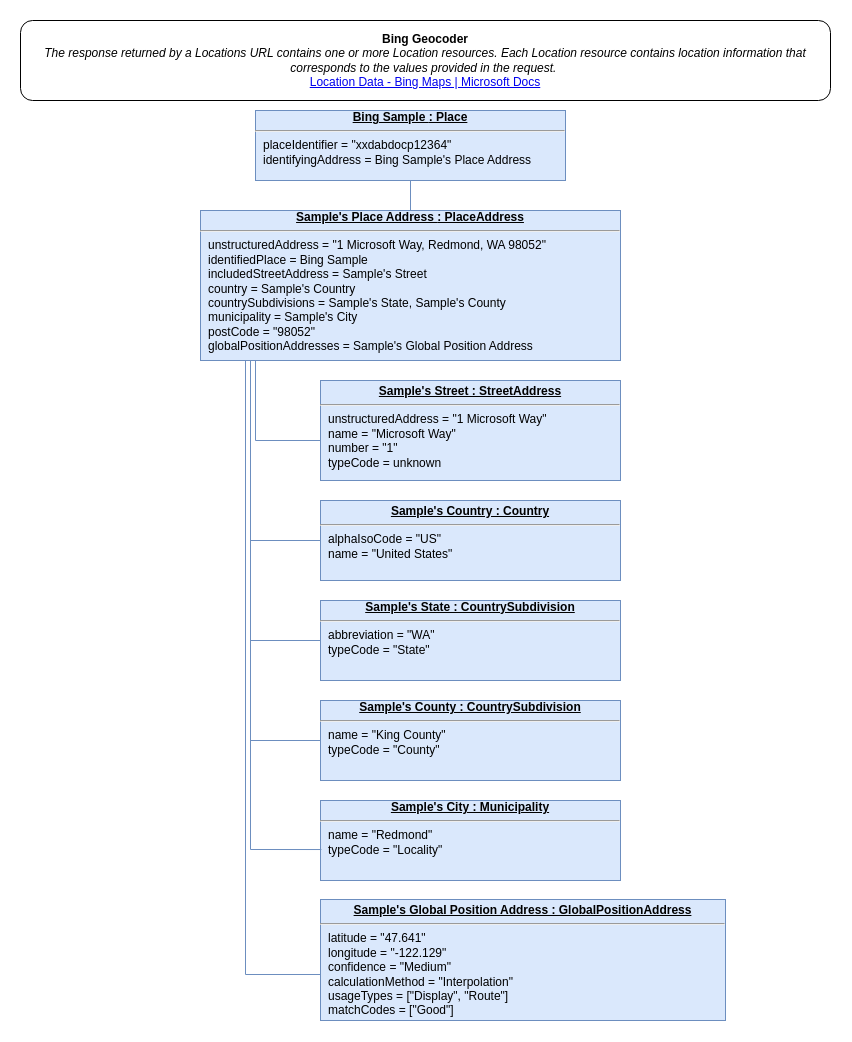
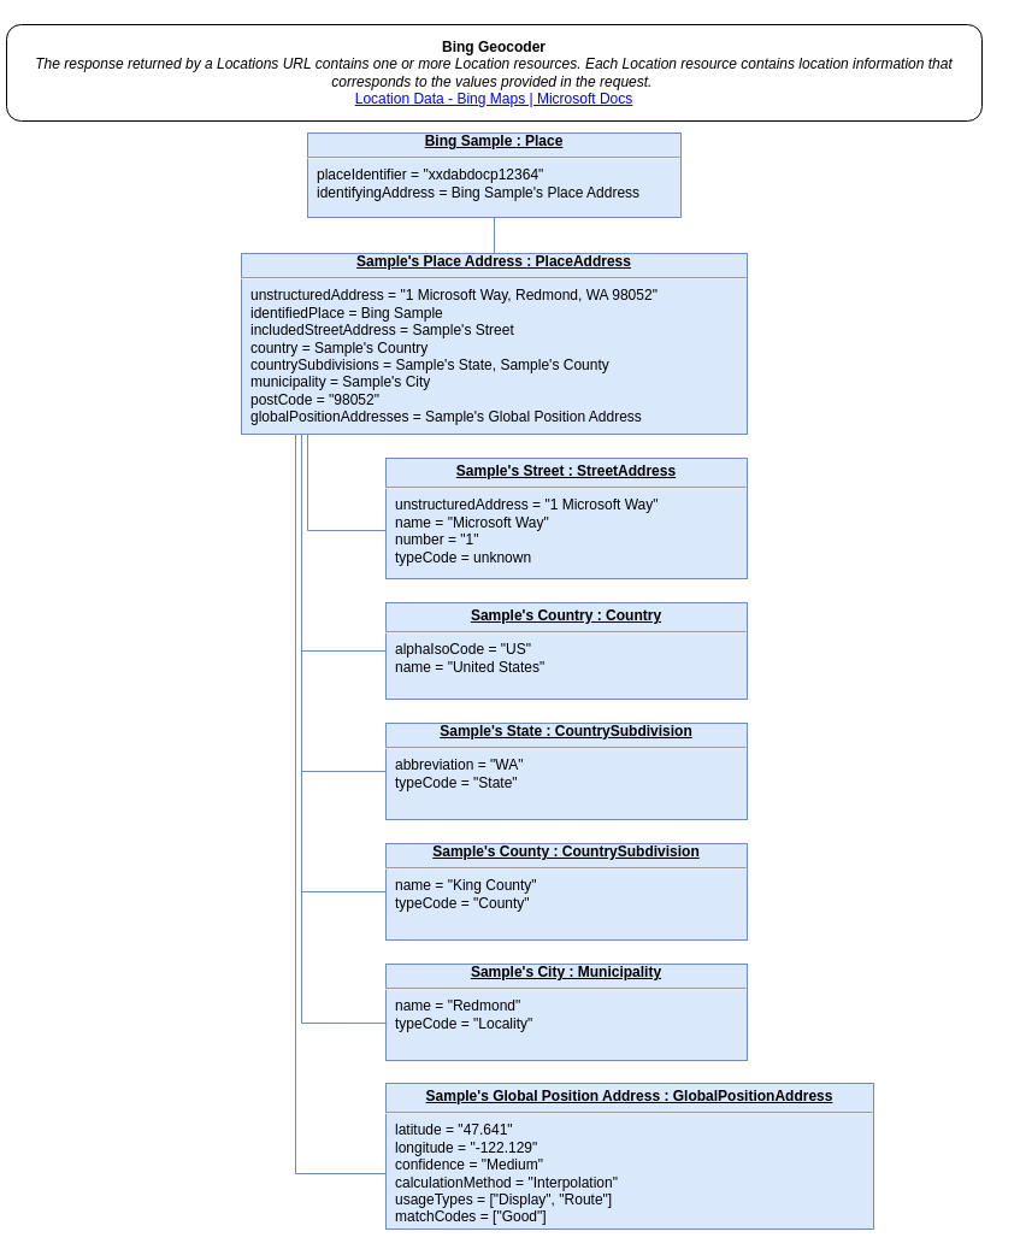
  <mxCell id="0" />
  <mxCell id="1" parent="0" />
  <mxCell id="2" style="edgeStyle=orthogonalEdgeStyle;rounded=0;orthogonalLoop=1;jettySize=auto;html=1;entryX=0.5;entryY=0;entryDx=0;entryDy=0;endArrow=none;endFill=0;fillColor=#dae8fc;strokeColor=#6c8ebf;" parent="1" source="3" target="6" edge="1"><mxGeometry relative="1" as="geometry" /></mxCell>
  <mxCell id="3" value="&lt;div style=&quot;text-align: center&quot;&gt;&lt;u&gt;&lt;span&gt;&lt;b&gt;Bing Sample &lt;/b&gt;&lt;/span&gt;&lt;b&gt;: Place&lt;/b&gt;&lt;/u&gt;&lt;/div&gt;&lt;hr&gt;&lt;p style=&quot;margin: 0px ; margin-left: 8px&quot;&gt;&lt;span&gt;placeIdentifier = &quot;xxdabdocp12364&quot;&lt;/span&gt;&lt;/p&gt;&lt;p style=&quot;margin: 0px ; margin-left: 8px&quot;&gt;&lt;span&gt;identifyingAddress = Bing Sample's Place Address&lt;/span&gt;&lt;/p&gt;" style="verticalAlign=top;align=left;overflow=fill;fontSize=12;fontFamily=Helvetica;html=1;fillColor=#dae8fc;strokeColor=#6c8ebf;whiteSpace=wrap;" parent="1" vertex="1"><mxGeometry x="255" y="110" width="310" height="70" as="geometry" /></mxCell>
  <mxCell id="4" style="edgeStyle=orthogonalEdgeStyle;rounded=0;orthogonalLoop=1;jettySize=auto;html=1;exitX=0.25;exitY=1;exitDx=0;exitDy=0;entryX=0;entryY=0.5;entryDx=0;entryDy=0;endArrow=none;endFill=0;fillColor=#dae8fc;strokeColor=#6c8ebf;" parent="1" source="6" target="7" edge="1"><mxGeometry relative="1" as="geometry"><Array as="points"><mxPoint x="255" y="360" /><mxPoint x="255" y="440" /><mxPoint x="320" y="440" /></Array></mxGeometry></mxCell>
  <mxCell id="5" style="edgeStyle=orthogonalEdgeStyle;rounded=0;orthogonalLoop=1;jettySize=auto;html=1;exitX=0.25;exitY=1;exitDx=0;exitDy=0;fontSize=15;endArrow=none;endFill=0;entryX=0;entryY=0.5;entryDx=0;entryDy=0;strokeColor=#6C8EBF;" parent="1" source="6" target="16" edge="1"><mxGeometry relative="1" as="geometry"><mxPoint x="315" y="1080" as="targetPoint" /><Array as="points"><mxPoint x="245" y="360" /><mxPoint x="245" y="974" /></Array></mxGeometry></mxCell>
  <mxCell id="6" value="&lt;div style=&quot;text-align: center&quot;&gt;&lt;b&gt;&lt;u&gt;Sample's Place Address&amp;nbsp;&lt;/u&gt;&lt;/b&gt;&lt;b&gt;&lt;u&gt;: PlaceAddress&lt;/u&gt;&lt;/b&gt;&lt;/div&gt;&lt;hr&gt;&lt;p style=&quot;margin: 0px 0px 0px 8px&quot;&gt;unstructuredAddress = &quot;1 Microsoft Way, Redmond, WA 98052&quot;&lt;/p&gt;&lt;p style=&quot;margin: 0px ; margin-left: 8px&quot;&gt;identifiedPlace = Bing Sample&lt;br&gt;&lt;/p&gt;&lt;p style=&quot;margin: 0px ; margin-left: 8px&quot;&gt;includedStreetAddress = Sample's Street&lt;/p&gt;&lt;p style=&quot;margin: 0px ; margin-left: 8px&quot;&gt;country = Sample's Country&lt;/p&gt;&lt;p style=&quot;margin: 0px ; margin-left: 8px&quot;&gt;countrySubdivisions = Sample's State, Sample's County&lt;/p&gt;&lt;p style=&quot;margin: 0px ; margin-left: 8px&quot;&gt;municipality = Sample's City&lt;/p&gt;&lt;p style=&quot;margin: 0px ; margin-left: 8px&quot;&gt;postCode = &quot;98052&quot;&lt;/p&gt;&lt;p style=&quot;margin: 0px ; margin-left: 8px&quot;&gt;globalPositionAddresses = Sample's Global Position Address&lt;/p&gt;" style="verticalAlign=top;align=left;overflow=fill;fontSize=12;fontFamily=Helvetica;html=1;fillColor=#dae8fc;strokeColor=#6c8ebf;whiteSpace=wrap;" parent="1" vertex="1"><mxGeometry x="200" y="210" width="420" height="150" as="geometry" /></mxCell>
  <mxCell id="7" value="&lt;p style=&quot;margin: 4px 0px 0px ; text-align: center&quot;&gt;&lt;b&gt;&lt;u&gt;Sample's Street&amp;nbsp;: StreetAddress&lt;/u&gt;&lt;/b&gt;&lt;/p&gt;&lt;hr&gt;&lt;p style=&quot;margin: 0px ; margin-left: 8px&quot;&gt;unstructuredAddress = &quot;1 Microsoft Way&quot;&lt;/p&gt;&lt;p style=&quot;margin: 0px ; margin-left: 8px&quot;&gt;name = &quot;Microsoft Way&quot;&lt;/p&gt;&lt;p style=&quot;margin: 0px ; margin-left: 8px&quot;&gt;number = &quot;1&quot;&lt;/p&gt;&lt;p style=&quot;margin: 0px ; margin-left: 8px&quot;&gt;typeCode = unknown&lt;/p&gt;&lt;p style=&quot;margin: 0px ; margin-left: 8px&quot;&gt;&lt;br&gt;&lt;/p&gt;" style="verticalAlign=top;align=left;overflow=fill;fontSize=12;fontFamily=Helvetica;html=1;fillColor=#dae8fc;strokeColor=#6c8ebf;" parent="1" vertex="1"><mxGeometry x="320" y="380" width="300" height="100" as="geometry" /></mxCell>
  <mxCell id="8" value="&lt;p style=&quot;margin: 4px 0px 0px ; text-align: center&quot;&gt;&lt;b&gt;&lt;u&gt;Sample's Country&amp;nbsp;: Country&lt;/u&gt;&lt;/b&gt;&lt;/p&gt;&lt;hr&gt;&lt;p style=&quot;margin: 0px ; margin-left: 8px&quot;&gt;alphaIsoCode = &quot;US&quot;&lt;br&gt;&lt;/p&gt;&lt;p style=&quot;margin: 0px ; margin-left: 8px&quot;&gt;name = &quot;United States&quot;&lt;/p&gt;" style="verticalAlign=top;align=left;overflow=fill;fontSize=12;fontFamily=Helvetica;html=1;fillColor=#dae8fc;strokeColor=#6c8ebf;" parent="1" vertex="1"><mxGeometry x="320" y="500" width="300" height="80" as="geometry" /></mxCell>
  <mxCell id="9" value="&lt;div style=&quot;text-align: center&quot;&gt;&lt;span&gt;&lt;b&gt;&lt;u&gt;Sample's State : CountrySubdivision&lt;/u&gt;&lt;/b&gt;&lt;/span&gt;&lt;/div&gt;&lt;hr&gt;&lt;p style=&quot;margin: 0px ; margin-left: 8px&quot;&gt;abbreviation = &quot;WA&quot;&lt;br&gt;typeCode = &quot;State&quot;&lt;/p&gt;" style="verticalAlign=top;align=left;overflow=fill;fontSize=12;fontFamily=Helvetica;html=1;fillColor=#dae8fc;strokeColor=#6c8ebf;" parent="1" vertex="1"><mxGeometry x="320" y="600" width="300" height="80" as="geometry" /></mxCell>
  <mxCell id="10" value="&lt;div style=&quot;text-align: center&quot;&gt;&lt;span&gt;&lt;b&gt;&lt;u&gt;Sample's County : CountrySubdivision&lt;/u&gt;&lt;/b&gt;&lt;/span&gt;&lt;/div&gt;&lt;hr&gt;&lt;p style=&quot;margin: 0px ; margin-left: 8px&quot;&gt;name = &quot;King County&quot;&lt;br&gt;typeCode = &quot;County&quot;&lt;/p&gt;" style="verticalAlign=top;align=left;overflow=fill;fontSize=12;fontFamily=Helvetica;html=1;fillColor=#dae8fc;strokeColor=#6c8ebf;" parent="1" vertex="1"><mxGeometry x="320" y="700" width="300" height="80" as="geometry" /></mxCell>
  <mxCell id="11" style="edgeStyle=orthogonalEdgeStyle;rounded=0;orthogonalLoop=1;jettySize=auto;html=1;exitX=0.25;exitY=1;exitDx=0;exitDy=0;entryX=0;entryY=0.5;entryDx=0;entryDy=0;endArrow=none;endFill=0;fillColor=#dae8fc;strokeColor=#6c8ebf;" parent="1" target="8" edge="1"><mxGeometry relative="1" as="geometry"><mxPoint x="252.5" y="360" as="sourcePoint" /><mxPoint x="290" y="440" as="targetPoint" /><Array as="points"><mxPoint x="250" y="360" /><mxPoint x="250" y="540" /></Array></mxGeometry></mxCell>
  <mxCell id="12" value="&lt;div style=&quot;text-align: center&quot;&gt;&lt;span&gt;&lt;b&gt;&lt;u&gt;Sample's City : Municipality&lt;/u&gt;&lt;/b&gt;&lt;/span&gt;&lt;/div&gt;&lt;hr&gt;&lt;p style=&quot;margin: 0px ; margin-left: 8px&quot;&gt;name = &quot;Redmond&quot;&lt;br&gt;typeCode = &quot;Locality&quot;&lt;/p&gt;" style="verticalAlign=top;align=left;overflow=fill;fontSize=12;fontFamily=Helvetica;html=1;fillColor=#dae8fc;strokeColor=#6c8ebf;" parent="1" vertex="1"><mxGeometry x="320" y="800" width="300" height="80" as="geometry" /></mxCell>
  <mxCell id="13" value="" style="endArrow=none;html=1;rounded=0;exitX=0;exitY=0.5;exitDx=0;exitDy=0;fillColor=#dae8fc;strokeColor=#6c8ebf;" parent="1" source="9" edge="1"><mxGeometry width="50" height="50" relative="1" as="geometry"><mxPoint x="190" y="510" as="sourcePoint" /><mxPoint x="250" y="360" as="targetPoint" /><Array as="points"><mxPoint x="250" y="640" /></Array></mxGeometry></mxCell>
  <mxCell id="14" value="" style="endArrow=none;html=1;rounded=0;exitX=0;exitY=0.5;exitDx=0;exitDy=0;fillColor=#dae8fc;strokeColor=#6c8ebf;" parent="1" source="10" edge="1"><mxGeometry width="50" height="50" relative="1" as="geometry"><mxPoint x="570" y="580" as="sourcePoint" /><mxPoint x="250" y="360" as="targetPoint" /><Array as="points"><mxPoint x="250" y="740" /></Array></mxGeometry></mxCell>
  <mxCell id="15" value="" style="endArrow=none;html=1;rounded=0;exitX=0.003;exitY=0.613;exitDx=0;exitDy=0;exitPerimeter=0;fillColor=#dae8fc;strokeColor=#6c8ebf;" parent="1" source="12" edge="1"><mxGeometry width="50" height="50" relative="1" as="geometry"><mxPoint x="570" y="580" as="sourcePoint" /><mxPoint x="250" y="360" as="targetPoint" /><Array as="points"><mxPoint x="250" y="849" /></Array></mxGeometry></mxCell>
  <mxCell id="16" value="&lt;p style=&quot;margin: 4px 0px 0px ; text-align: center&quot;&gt;&lt;b&gt;&lt;u&gt;Sample's Global Position Address : GlobalPositionAddress&lt;/u&gt;&lt;/b&gt;&lt;br&gt;&lt;/p&gt;&lt;hr&gt;&lt;p style=&quot;margin: 0px ; margin-left: 8px&quot;&gt;latitude = &quot;47.641&quot;&lt;br&gt;longitude = &quot;-122.129&quot;&lt;br&gt;&lt;span&gt;confidence = &quot;Medium&quot;&lt;/span&gt;&lt;br&gt;&lt;/p&gt;&lt;p style=&quot;margin: 0px ; margin-left: 8px&quot;&gt;calculationMethod = &quot;Interpolation&quot;&lt;br&gt;&lt;/p&gt;&lt;p style=&quot;margin: 0px ; margin-left: 8px&quot;&gt;usageTypes = [&lt;span&gt;&quot;Display&quot;,&amp;nbsp;&lt;/span&gt;&lt;span&gt;&quot;Route&quot;&lt;/span&gt;&lt;span&gt;]&lt;/span&gt;&lt;/p&gt;&lt;p style=&quot;margin: 0px ; margin-left: 8px&quot;&gt;matchCodes = [&lt;span&gt;&quot;Good&quot;&lt;/span&gt;&lt;span&gt;]&amp;nbsp;&lt;/span&gt;&lt;/p&gt;" style="verticalAlign=top;align=left;overflow=fill;fontSize=12;fontFamily=Helvetica;html=1;fillColor=#dae8fc;strokeColor=#6c8ebf;whiteSpace=wrap;" parent="1" vertex="1"><mxGeometry x="320" y="899" width="405" height="121" as="geometry" /></mxCell>
- <mxCell id="17" value="&lt;b&gt;Bing Geocoder&lt;/b&gt;&lt;br&gt;&lt;i&gt;The response returned by a Locations URL contains one or more Location resources. Each Location resource contains location information that corresponds to the values provided in the request.&amp;nbsp;&lt;br&gt;&lt;/i&gt;&lt;a href=&quot;https://docs.microsoft.com/en-us/bingmaps/rest-services/locations/location-data&quot;&gt;Location Data - Bing Maps | Microsoft Docs&lt;/a&gt;&lt;i&gt;&lt;br&gt;&lt;/i&gt;" style="rounded=1;whiteSpace=wrap;html=1;" parent="1" vertex="1"><mxGeometry x="20" y="20" width="810" height="80" as="geometry" /></mxCell>
+ <mxCell id="17" value="&lt;b&gt;Bing Geocoder&lt;/b&gt;&lt;br&gt;&lt;i&gt;The response returned by a Locations URL contains one or more Location resources. Each Location resource contains location information that corresponds to the values provided in the request.&amp;nbsp;&lt;br&gt;&lt;/i&gt;&lt;a href=&quot;https://docs.microsoft.com/en-us/bingmaps/rest-services/locations/location-data&quot;&gt;Location Data - Bing Maps | Microsoft Docs&lt;/a&gt;&lt;i&gt;&lt;br&gt;&lt;/i&gt;" style="rounded=1;whiteSpace=wrap;html=1;" parent="1" vertex="1"><mxGeometry x="5" y="20" width="810" height="80" as="geometry" /></mxCell>
